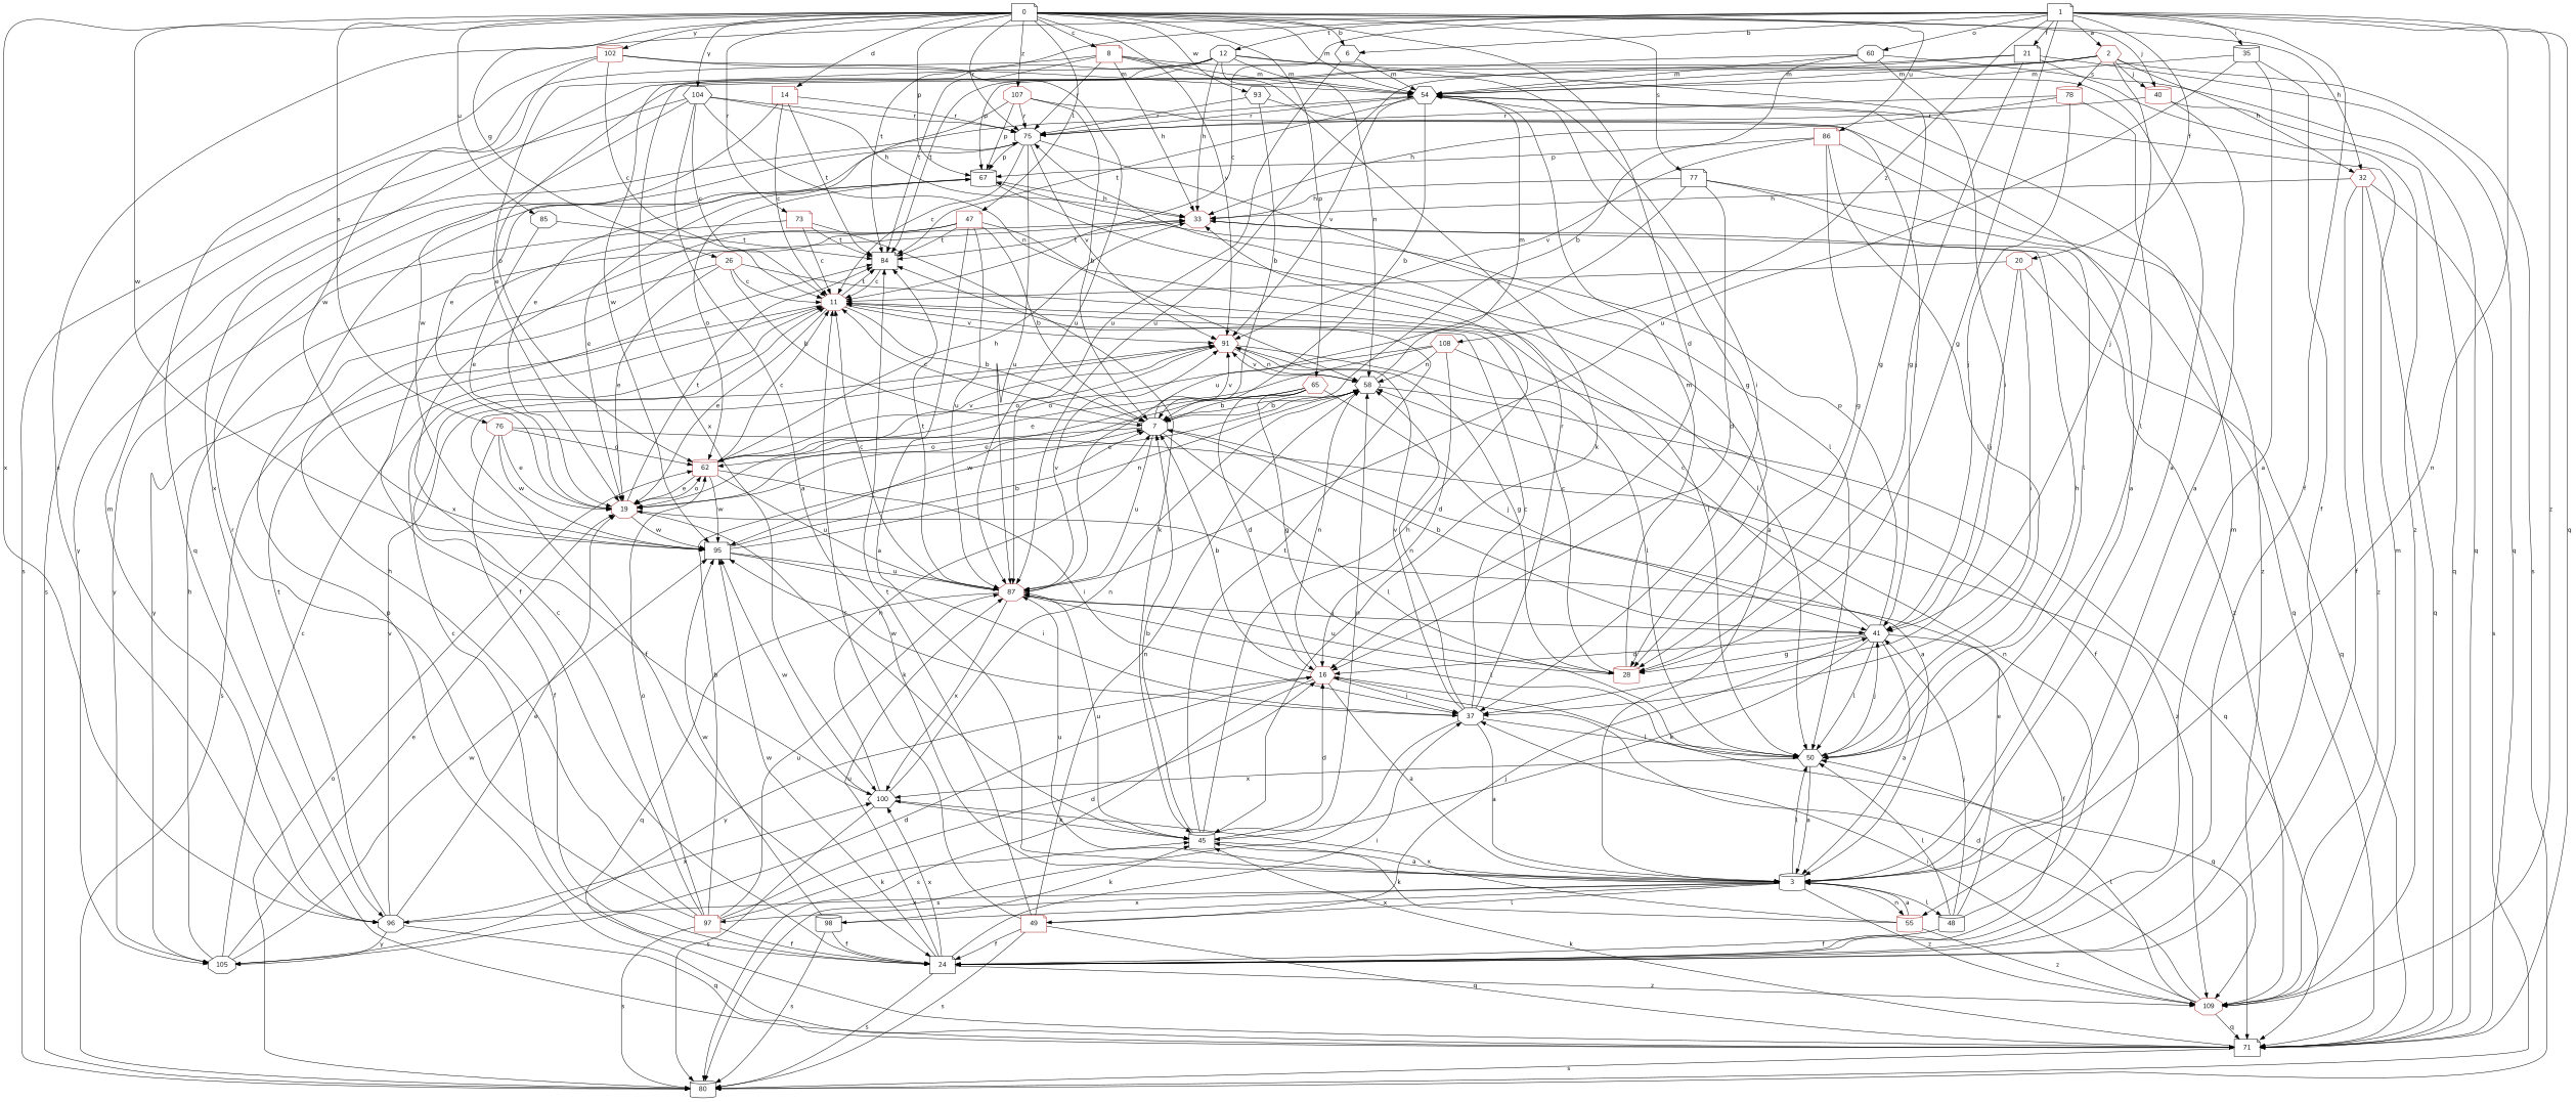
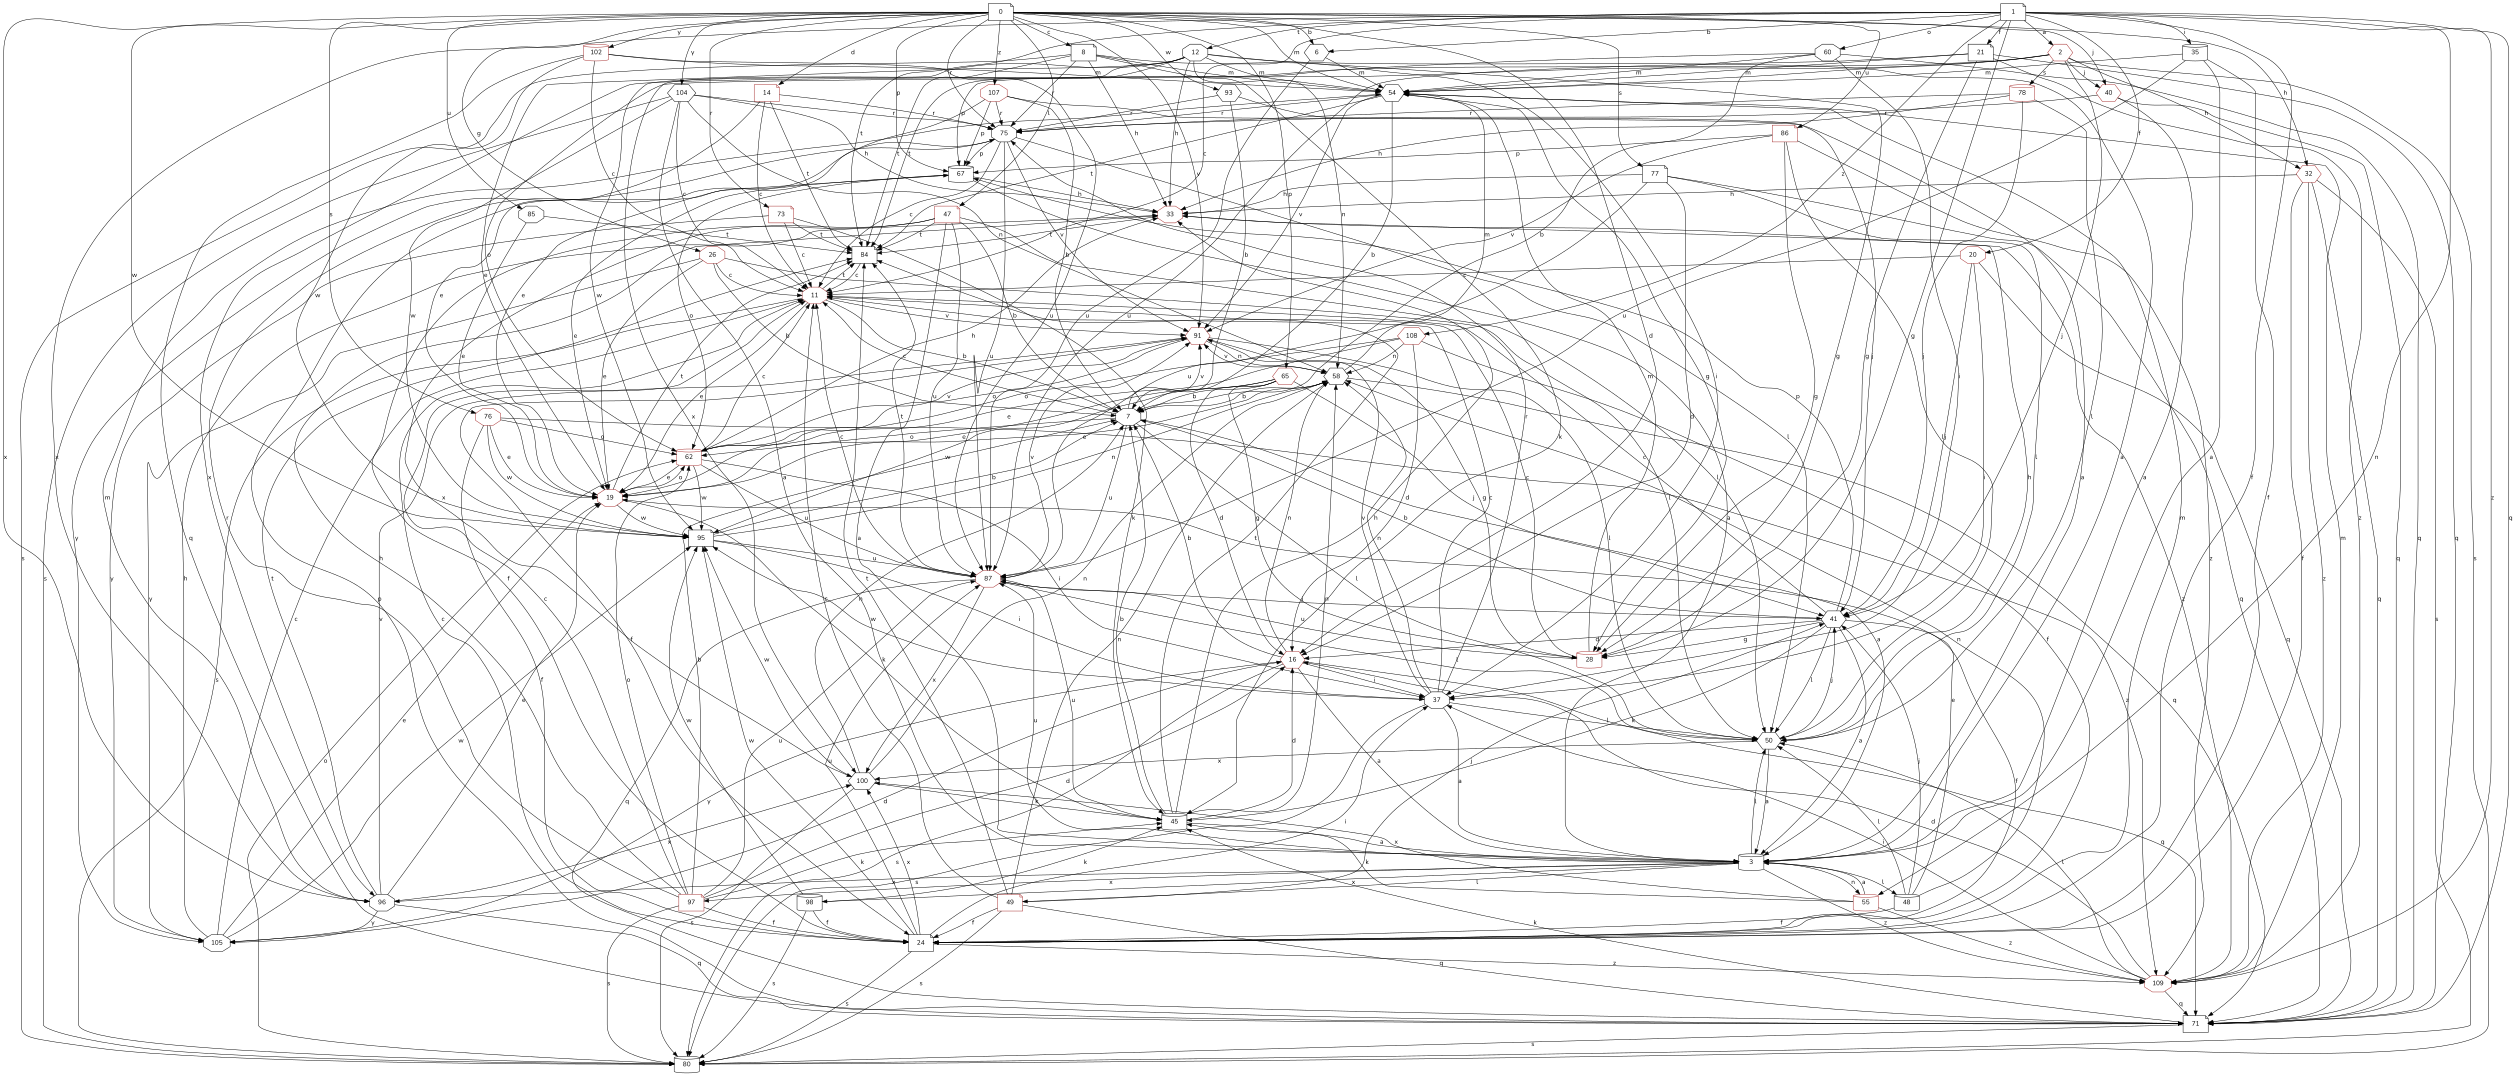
  strict digraph {
    fontname=Nunito
    node [color=black fontname=Nunito shape=octagon]
    edge [fontname=Nunito]
    0 [shape=note]
    6 [shape=hexagon]
-   8 [color=brown shape=note]
+   8 [shape=note]
    14 [color=brown shape=note]
    16 [color=brown shape=hexagon]
    26 [color=brown]
    32 [color=brown shape=hexagon]
-   40 [color=brown shape=cylinder]
+   40 [color=brown shape=hexagon]
    47 [color=brown shape=note]
    54 [shape=hexagon]
    65 [color=brown shape=hexagon]
    67 [shape=cylinder]
    73 [color=brown shape=note]
    75
    76 [color=brown]
    77 [shape=note]
    85
    86 [color=brown shape=note]
    91 [color=brown shape=hexagon]
    93 [shape=hexagon]
    95 [shape=note]
    96
    102 [color=brown shape=cylinder]
    104 [shape=hexagon]
    107 [color=brown]
    87 [color=brown]
    84 [shape=note]
    80 [shape=cylinder]
    33 [color=brown]
    37
    45 [shape=cylinder]
    11 [color=brown]
    19 [color=brown]
    71 [shape=note]
    3 [shape=cylinder]
    7
    58 [shape=hexagon]
    105
    50 [shape=hexagon]
    24 [shape=note]
    109 [color=brown]
    100 [shape=hexagon]
    28 [color=brown shape=cylinder]
    41 [shape=hexagon]
    62 [color=brown shape=cylinder]
    1 [shape=note]
    2 [color=brown shape=hexagon]
    20 [color=brown]
    21 [shape=note]
    35 [shape=cylinder]
    55 [color=brown shape=cylinder]
    60
    n53 [label=12]
    108 [color=brown shape=hexagon]
    78 [color=brown shape=cylinder]
    48 [shape=cylinder]
    49 [color=brown shape=note]
    97 [color=brown shape=note]
    98 [shape=cylinder]
    0 -> 6 [label=b]
    0 -> 8 [label=c]
    0 -> 14 [label=d]
    0 -> 16 [label=d]
    0 -> 26 [label=g]
    0 -> 32 [label=h]
    0 -> 40 [label=j]
    0 -> 47 [label=l]
    0 -> 54 [label=m]
    0 -> 65 [label=p]
    0 -> 67 [label=p]
    0 -> 73 [label=r]
    0 -> 75 [label=r]
    0 -> 76 [label=s]
    0 -> 77 [label=s]
    0 -> 85 [label=u]
    0 -> 86 [label=u]
    0 -> 91 [label=v]
    0 -> 93 [label=w]
    0 -> 95 [label=w]
    0 -> 96 [label=x]
    0 -> 102 [label=y]
    0 -> 104 [label=y]
    0 -> 107 [label=z]
    6 -> 54 [label=m]
    6 -> 87 [label=u]
    8 -> 54 [label=m]
    8 -> 75 [label=r]
    8 -> 84 [label=t]
    8 -> 80 [label=s]
    8 -> 33 [label=h]
    8 -> 37 [label=i]
    8 -> 45 [label=k]
    14 -> 75 [label=r]
    14 -> 84 [label=t]
    14 -> 11 [label=c]
    14 -> 19 [label=e]
    16 -> 80 [label=s]
    16 -> 37 [label=i]
    16 -> 71 [label=q]
    16 -> 3 [label=a]
    16 -> 7 [label=b]
    16 -> 58 [label=n]
    16 -> 105 [label=y]
    26 -> 11 [label=c]
    26 -> 19 [label=e]
    26 -> 7 [label=b]
    26 -> 105 [label=y]
    26 -> 50 [label=l]
    32 -> 80 [label=s]
    32 -> 33 [label=h]
    32 -> 71 [label=q]
    32 -> 24 [label=f]
    32 -> 109 [label=z]
    40 -> 75 [label=r]
    40 -> 71 [label=q]
    40 -> 3 [label=a]
    47 -> 87 [label=u]
    47 -> 84 [label=t]
    47 -> 3 [label=a]
    47 -> 7 [label=b]
    47 -> 50 [label=l]
    47 -> 24 [label=f]
    47 -> 100 [label=x]
    54 -> 75 [label=r]
    54 -> 91 [label=v]
    54 -> 84 [label=t]
    54 -> 7 [label=b]
    54 -> 28 [label=g]
    65 -> 16 [label=d]
    65 -> 95 [label=w]
    65 -> 19 [label=e]
    65 -> 7 [label=b]
    65 -> 28 [label=g]
    65 -> 41 [label=j]
    67 -> 33 [label=h]
    67 -> 19 [label=e]
    67 -> 3 [label=a]
    67 -> 62 [label=o]
    73 -> 84 [label=t]
    73 -> 45 [label=k]
    73 -> 11 [label=c]
    73 -> 105 [label=y]
    75 -> 67 [label=p]
    75 -> 91 [label=v]
    75 -> 87 [label=u]
    75 -> 11 [label=c]
    75 -> 105 [label=y]
    75 -> 50 [label=l]
    76 -> 95 [label=w]
    76 -> 19 [label=e]
    76 -> 24 [label=f]
    76 -> 109 [label=z]
    76 -> 62 [label=o]
    77 -> 16 [label=d]
    77 -> 87 [label=u]
    77 -> 33 [label=h]
    77 -> 71 [label=q]
    77 -> 50 [label=l]
    85 -> 84 [label=t]
    85 -> 19 [label=e]
    86 -> 67 [label=p]
    86 -> 91 [label=v]
    86 -> 50 [label=l]
    86 -> 109 [label=z]
    86 -> 28 [label=g]
    91 -> 58 [label=n]
    91 -> 50 [label=l]
    91 -> 24 [label=f]
    91 -> 28 [label=g]
    91 -> 62 [label=o]
    93 -> 75 [label=r]
    93 -> 7 [label=b]
    93 -> 41 [label=j]
    95 -> 87 [label=u]
    95 -> 37 [label=i]
    95 -> 7 [label=b]
    95 -> 58 [label=n]
    96 -> 54 [label=m]
    96 -> 91 [label=v]
    96 -> 84 [label=t]
    96 -> 19 [label=e]
    96 -> 71 [label=q]
    96 -> 105 [label=y]
    96 -> 100 [label=x]
    102 -> 54 [label=m]
    102 -> 95 [label=w]
    102 -> 87 [label=u]
    102 -> 11 [label=c]
    102 -> 71 [label=q]
    104 -> 75 [label=r]
    104 -> 95 [label=w]
    104 -> 80 [label=s]
    104 -> 33 [label=h]
    104 -> 11 [label=c]
    104 -> 3 [label=a]
    104 -> 58 [label=n]
    107 -> 67 [label=p]
    107 -> 75 [label=r]
    107 -> 19 [label=e]
    107 -> 3 [label=a]
    107 -> 7 [label=b]
    87 -> 91 [label=v]
    87 -> 84 [label=t]
    87 -> 11 [label=c]
    87 -> 71 [label=q]
    87 -> 50 [label=l]
    87 -> 100 [label=x]
    87 -> 41 [label=j]
    84 -> 11 [label=c]
    80 -> 62 [label=o]
    33 -> 84 [label=t]
    33 -> 109 [label=z]
    37 -> 75 [label=r]
    37 -> 91 [label=v]
    37 -> 95 [label=w]
    37 -> 80 [label=s]
    37 -> 11 [label=c]
    37 -> 3 [label=a]
    37 -> 58 [label=n]
    37 -> 50 [label=l]
    45 -> 16 [label=d]
    45 -> 87 [label=u]
    45 -> 84 [label=t]
    45 -> 33 [label=h]
    45 -> 3 [label=a]
    45 -> 7 [label=b]
    45 -> 58 [label=n]
    11 -> 91 [label=v]
    11 -> 84 [label=t]
    11 -> 80 [label=s]
    11 -> 19 [label=e]
    11 -> 7 [label=b]
    19 -> 95 [label=w]
    19 -> 84 [label=t]
    19 -> 45 [label=k]
    19 -> 62 [label=o]
    71 -> 67 [label=p]
    71 -> 80 [label=s]
    71 -> 45 [label=k]
    3 -> 96 [label=x]
    3 -> 87 [label=u]
    3 -> 50 [label=l]
    3 -> 109 [label=z]
    3 -> 55 [label=n]
    3 -> 48 [label=l]
    3 -> 49 [label=l]
    3 -> 97 [label=x]
    3 -> 98 [label=x]
    7 -> 91 [label=v]
    7 -> 87 [label=u]
    7 -> 11 [label=c]
    7 -> 3 [label=a]
    7 -> 50 [label=l]
    7 -> 62 [label=o]
    58 -> 54 [label=m]
    58 -> 91 [label=v]
    58 -> 19 [label=e]
    58 -> 71 [label=q]
    58 -> 7 [label=b]
    105 -> 16 [label=d]
    105 -> 95 [label=w]
    105 -> 33 [label=h]
    105 -> 11 [label=c]
    105 -> 19 [label=e]
    50 -> 33 [label=h]
    50 -> 3 [label=a]
    50 -> 100 [label=x]
    50 -> 41 [label=j]
    24 -> 54 [label=m]
    24 -> 95 [label=w]
    24 -> 87 [label=u]
    24 -> 80 [label=s]
    24 -> 37 [label=i]
    24 -> 11 [label=c]
    24 -> 109 [label=z]
    24 -> 100 [label=x]
    109 -> 16 [label=d]
    109 -> 54 [label=m]
    109 -> 37 [label=i]
    109 -> 71 [label=q]
    109 -> 50 [label=l]
    100 -> 95 [label=w]
    100 -> 80 [label=s]
    100 -> 45 [label=k]
    100 -> 7 [label=n]
    100 -> 58 [label=n]
    28 -> 54 [label=m]
    28 -> 87 [label=u]
    28 -> 11 [label=c]
    41 -> 16 [label=d]
    41 -> 67 [label=p]
    41 -> 45 [label=k]
    41 -> 11 [label=c]
    41 -> 3 [label=a]
    41 -> 7 [label=b]
    41 -> 50 [label=l]
    41 -> 24 [label=f]
    41 -> 28 [label=g]
    62 -> 91 [label=v]
    62 -> 95 [label=w]
    62 -> 87 [label=u]
    62 -> 33 [label=h]
    62 -> 37 [label=i]
    62 -> 11 [label=c]
    62 -> 19 [label=e]
    1 -> 6 [label=b]
    1 -> 96 [label=x]
    1 -> 84 [label=t]
    1 -> 11 [label=c]
    1 -> 71 [label=q]
    1 -> 24 [label=f]
    1 -> 109 [label=z]
    1 -> 28 [label=g]
    1 -> 2 [label=a]
    1 -> 20 [label=f]
    1 -> 21 [label=f]
    1 -> 35 [label=i]
    1 -> 55 [label=n]
    1 -> 60 [label=o]
    1 -> n53 [label=t]
    1 -> 108 [label=z]
    2 -> 32 [label=h]
    2 -> 40 [label=j]
    2 -> 54 [label=m]
    2 -> 96 [label=x]
    2 -> 80 [label=s]
    2 -> 41 [label=j]
    2 -> 62 [label=o]
    2 -> 78 [label=s]
    20 -> 37 [label=i]
    20 -> 11 [label=c]
    20 -> 71 [label=q]
    20 -> 41 [label=j]
    21 -> 54 [label=m]
    21 -> 87 [label=u]
    21 -> 71 [label=q]
    21 -> 109 [label=z]
    21 -> 28 [label=g]
    35 -> 54 [label=m]
    35 -> 87 [label=u]
    35 -> 3 [label=a]
    35 -> 24 [label=f]
    55 -> 45 [label=k]
    55 -> 3 [label=a]
    55 -> 109 [label=z]
    55 -> 100 [label=x]
    60 -> 54 [label=m]
    60 -> 67 [label=p]
    60 -> 37 [label=i]
    60 -> 71 [label=q]
    60 -> 7 [label=b]
    n53 -> 54 [label=m]
    n53 -> 95 [label=w]
    n53 -> 84 [label=t]
    n53 -> 33 [label=h]
    n53 -> 19 [label=e]
    n53 -> 3 [label=a]
    n53 -> 58 [label=n]
    n53 -> 100 [label=x]
    n53 -> 28 [label=g]
    108 -> 16 [label=d]
    108 -> 19 [label=e]
    108 -> 58 [label=n]
    108 -> 24 [label=f]
    108 -> 62 [label=o]
    78 -> 75 [label=r]
    78 -> 33 [label=h]
    78 -> 50 [label=l]
    78 -> 41 [label=j]
    48 -> 19 [label=e]
    48 -> 58 [label=n]
    48 -> 50 [label=l]
    48 -> 24 [label=f]
    48 -> 41 [label=j]
    49 -> 84 [label=t]
    49 -> 80 [label=s]
    49 -> 11 [label=c]
    49 -> 71 [label=q]
    49 -> 58 [label=n]
    49 -> 24 [label=f]
    49 -> 41 [label=j]
    97 -> 16 [label=d]
    97 -> 75 [label=r]
    97 -> 87 [label=u]
    97 -> 80 [label=s]
    97 -> 33 [label=h]
    97 -> 45 [label=k]
    97 -> 11 [label=c]
    97 -> 7 [label=b]
    97 -> 24 [label=f]
    97 -> 62 [label=o]
    98 -> 95 [label=w]
    98 -> 80 [label=s]
    98 -> 45 [label=k]
    98 -> 24 [label=f]
  }
